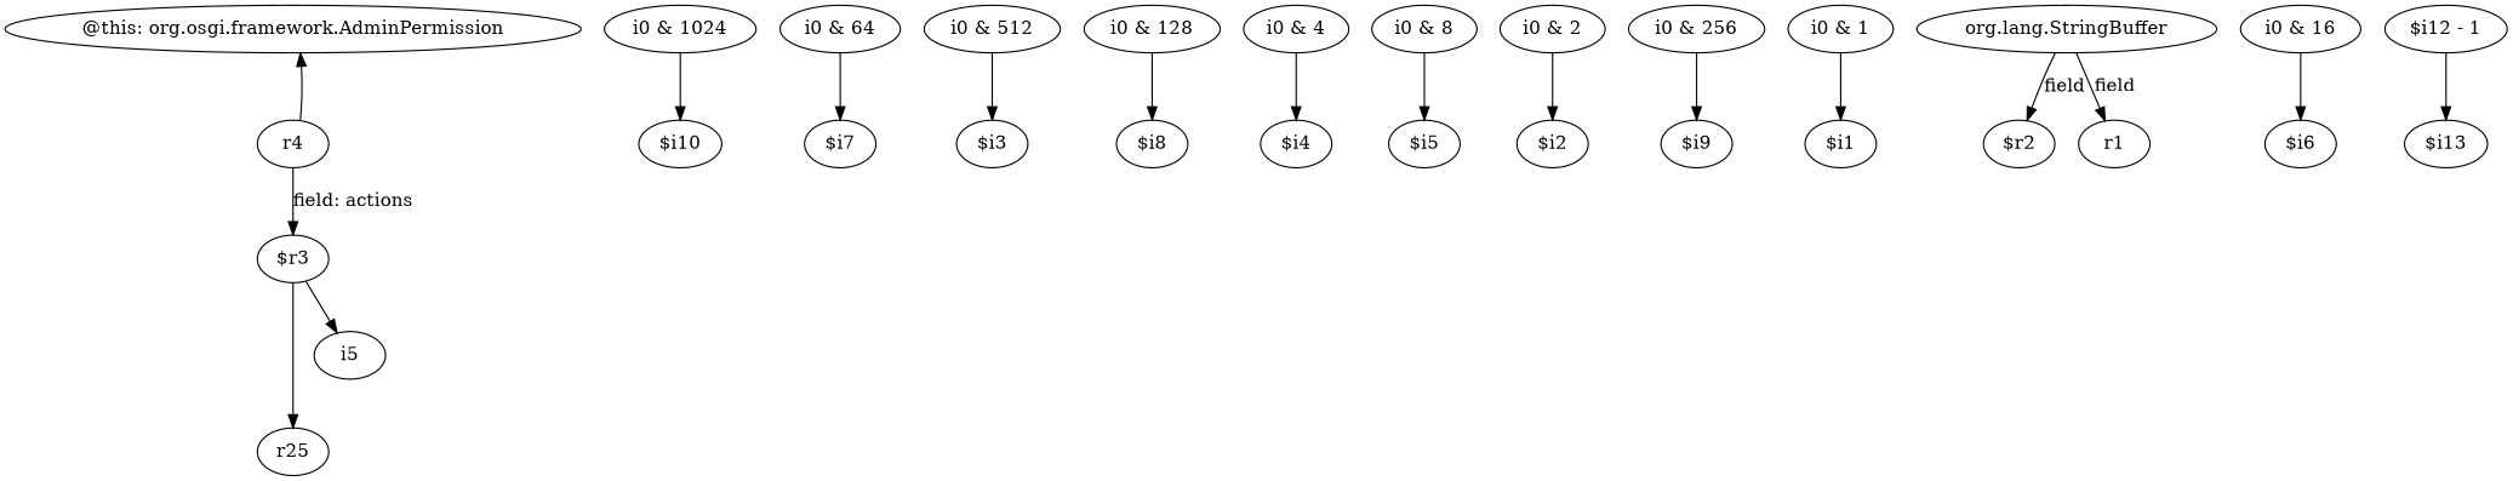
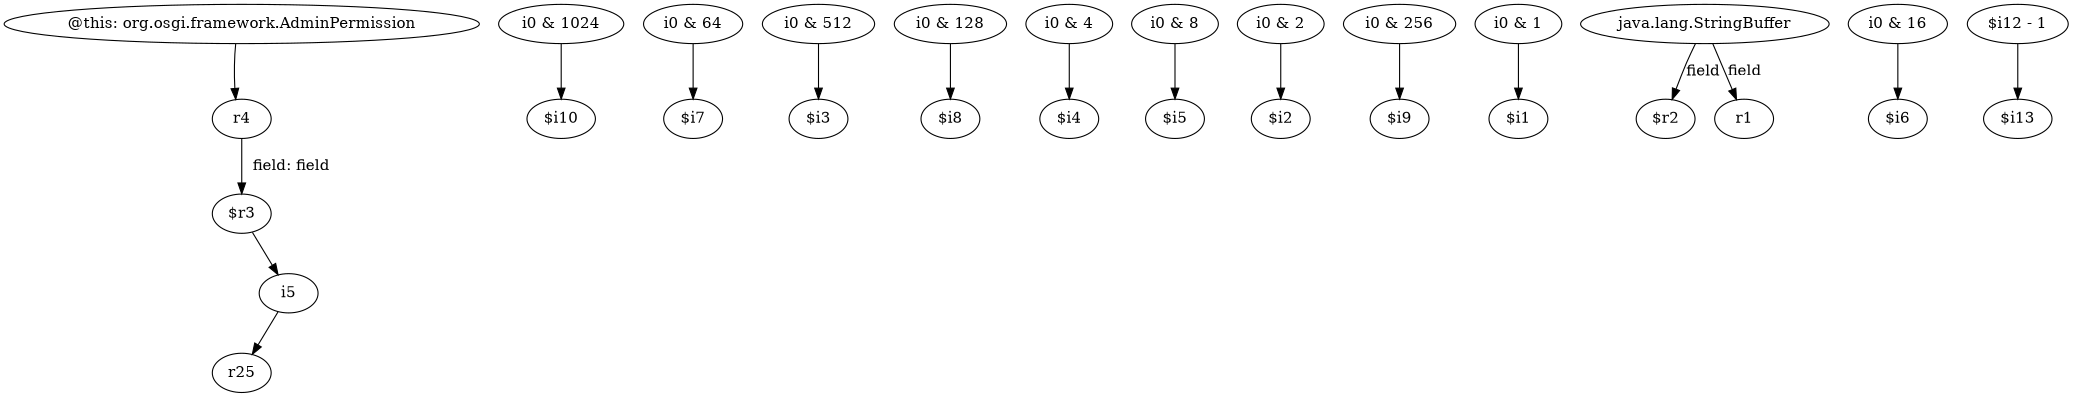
  digraph {
    n1 [label="@this: org.osgi.framework.AdminPermission"]
    n2 [label=r4]
    n3 [label="$r3"]
    n4 [label=r25]
    n5 [label=i5]
    n6 [label="i0 & 1024"]
    n7 [label="$i10"]
    n8 [label="i0 & 64"]
    n9 [label="$i7"]
    n10 [label="i0 & 512"]
    n11 [label="$i3"]
    n12 [label="i0 & 128"]
    n13 [label="$i8"]
    n14 [label="i0 & 4"]
    n15 [label="$i4"]
    n16 [label="i0 & 8"]
    n17 [label="$i5"]
    n18 [label="i0 & 2"]
    n19 [label="$i2"]
    n20 [label="i0 & 256"]
    n21 [label="$i9"]
    n22 [label="i0 & 1"]
    n23 [label="$i1"]
-   n24 [label="org.lang.StringBuffer"]
+   n24 [label="java.lang.StringBuffer"]
    n25 [label="$r2"]
    n26 [label=r1]
    n27 [label="i0 & 16"]
    n28 [label="$i6"]
    n29 [label="$i12 - 1"]
    n30 [label="$i13"]
-   n2 -> n1
-   n2 -> n3 [label="field: actions"]
-   n3 -> n4
+   n1 -> n2
+   n2 -> n3 [label="field: field"]
+   n5 -> n4
    n3 -> n5
    n6 -> n7
    n8 -> n9
    n10 -> n11
    n12 -> n13
    n14 -> n15
    n16 -> n17
    n18 -> n19
    n20 -> n21
    n22 -> n23
    n24 -> n25 [label=field]
    n24 -> n26 [label=field]
    n27 -> n28
    n29 -> n30
  }
